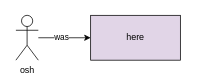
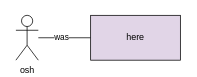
  <mxCell id="0" />
  <mxCell id="1" parent="0" />
- <mxCell id="2" value="" style="edgeStyle=orthogonalEdgeStyle;rounded=0;orthogonalLoop=1;jettySize=auto;html=1;" edge="1" parent="1" source="4" target="5"><mxGeometry relative="1" as="geometry" /></mxCell>
+ <mxCell id="2" value="" style="edgeStyle=orthogonalEdgeStyle;rounded=0;orthogonalLoop=1;jettySize=auto;html=1;endArrow=none;" edge="1" parent="1" source="4" target="5"><mxGeometry relative="1" as="geometry" /></mxCell>
  <mxCell id="3" value="&lt;div&gt;was&lt;/div&gt;" style="edgeLabel;html=1;align=center;verticalAlign=middle;resizable=0;points=[];" vertex="1" connectable="0" parent="2"><mxGeometry x="-0.143" y="2" relative="1" as="geometry"><mxPoint as="offset" /></mxGeometry></mxCell>
  <mxCell id="4" value="osh" style="shape=umlActor;verticalLabelPosition=bottom;verticalAlign=top;html=1;outlineConnect=0;" vertex="1" parent="1"><mxGeometry x="20" y="20" width="30" height="60" as="geometry" /></mxCell>
  <mxCell id="5" value="here" style="rounded=0;whiteSpace=wrap;html=1;fillColor=#e1d5e7;" vertex="1" parent="1"><mxGeometry x="120" y="20" width="120" height="60" as="geometry" /></mxCell>
